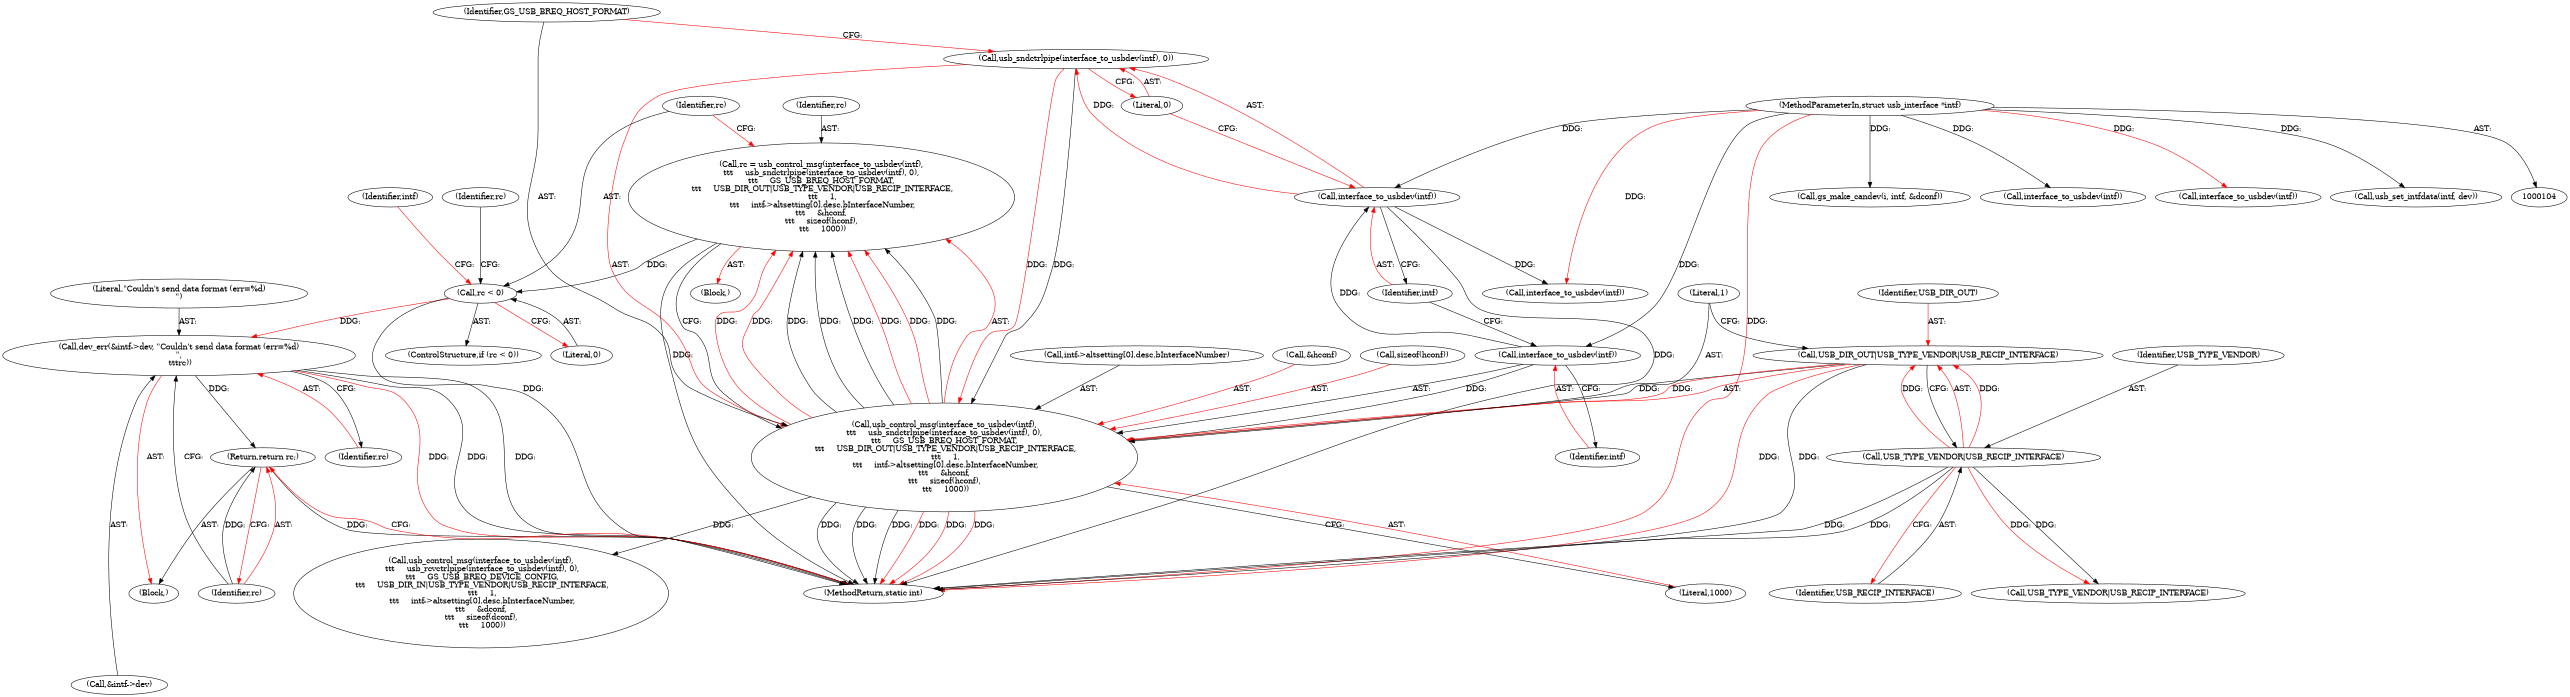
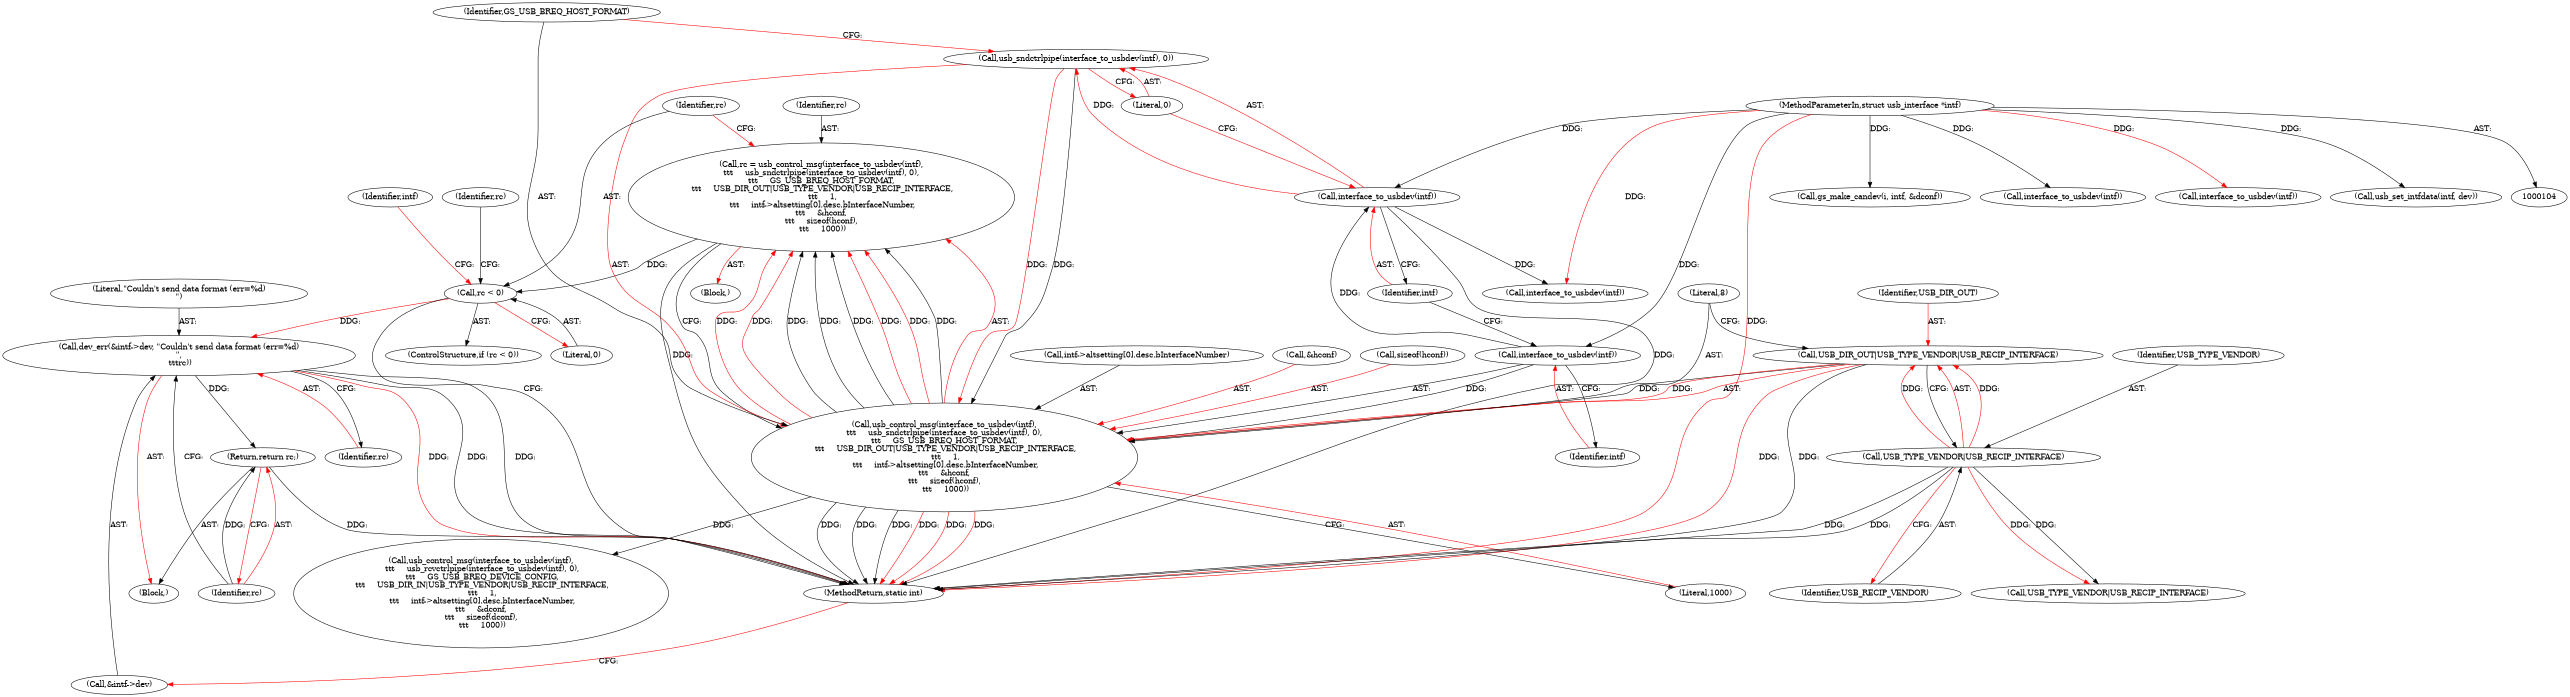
  digraph {
    edge [color=black]
    n1 [label="(Call,dev_err(&intf->dev, \"Couldn't send data format (err=%d)\n\",\n \t\t\trc))"]
    n2 [label="(Return,return rc;)"]
    n3 [label="(MethodReturn,static int)"]
    n4 [label="(Identifier,rc)"]
    n5 [label="(Block,)"]
    n6 [label="(Identifier,rc)"]
    n7 [label="(Call,rc < 0)"]
    n8 [label="(Literal,0)"]
    n9 [label="(ControlStructure,if (rc < 0))"]
    n10 [label="(Call,rc = usb_control_msg(interface_to_usbdev(intf),\n\t\t\t     usb_sndctrlpipe(interface_to_usbdev(intf), 0),\n\t\t\t     GS_USB_BREQ_HOST_FORMAT,\n \t\t\t     USB_DIR_OUT|USB_TYPE_VENDOR|USB_RECIP_INTERFACE,\n \t\t\t     1,\n \t\t\t     intf->altsetting[0].desc.bInterfaceNumber,\n\t\t\t     &hconf,\n\t\t\t     sizeof(hconf),\n \t\t\t     1000))"]
    n11 [label="(Call,usb_control_msg(interface_to_usbdev(intf),\n\t\t\t     usb_sndctrlpipe(interface_to_usbdev(intf), 0),\n\t\t\t     GS_USB_BREQ_HOST_FORMAT,\n \t\t\t     USB_DIR_OUT|USB_TYPE_VENDOR|USB_RECIP_INTERFACE,\n \t\t\t     1,\n \t\t\t     intf->altsetting[0].desc.bInterfaceNumber,\n\t\t\t     &hconf,\n\t\t\t     sizeof(hconf),\n \t\t\t     1000))"]
    n12 [label="(Block,)"]
    n13 [label="(Call,usb_control_msg(interface_to_usbdev(intf),\n \t\t\t     usb_rcvctrlpipe(interface_to_usbdev(intf), 0),\n \t\t\t     GS_USB_BREQ_DEVICE_CONFIG,\n \t\t\t     USB_DIR_IN|USB_TYPE_VENDOR|USB_RECIP_INTERFACE,\n \t\t\t     1,\n \t\t\t     intf->altsetting[0].desc.bInterfaceNumber,\n\t\t\t     &dconf,\n\t\t\t     sizeof(dconf),\n \t\t\t     1000))"]
    n14 [label="(Literal,1000)"]
    n15 [label="(Call,usb_sndctrlpipe(interface_to_usbdev(intf), 0))"]
    n16 [label="(Literal,0)"]
    n17 [label="(Call,interface_to_usbdev(intf))"]
    n18 [label="(Identifier,intf)"]
    n19 [label="(Call,interface_to_usbdev(intf))"]
    n20 [label="(Call,interface_to_usbdev(intf))"]
    n21 [label="(Identifier,intf)"]
    n22 [label="(MethodParameterIn,struct usb_interface *intf)"]
    n23 [label="(Call,gs_make_candev(i, intf, &dconf))"]
    n24 [label="(Call,interface_to_usbdev(intf))"]
    n25 [label="(Call,interface_to_usbdev(intf))"]
    n26 [label="(Call,usb_set_intfdata(intf, dev))"]
    1000104
    n28 [label="(Call,USB_DIR_OUT|USB_TYPE_VENDOR|USB_RECIP_INTERFACE)"]
    n29 [label="(Call,USB_TYPE_VENDOR|USB_RECIP_INTERFACE)"]
    n30 [label="(Call,USB_TYPE_VENDOR|USB_RECIP_INTERFACE)"]
-   n31 [label="(Identifier,USB_RECIP_INTERFACE)"]
+   n31 [label="(Identifier,USB_RECIP_VENDOR)"]
    n32 [label="(Identifier,rc)"]
    n33 [label="(Identifier,USB_TYPE_VENDOR)"]
    n34 [label="(Identifier,USB_DIR_OUT)"]
    n35 [label="(Identifier,GS_USB_BREQ_HOST_FORMAT)"]
    n36 [label="(Call,intf->altsetting[0].desc.bInterfaceNumber)"]
    n37 [label="(Identifier,rc)"]
    n38 [label="(Literal,\"Couldn't send data format (err=%d)\n\")"]
    n39 [label="(Identifier,intf)"]
    n40 [label="(Identifier,rc)"]
-   n41 [label="(Literal,1)"]
+   n41 [label="(Literal,8)"]
    n42 [label="(Call,&hconf)"]
    n43 [label="(Call,&intf->dev)"]
    n44 [label="(Call,sizeof(hconf))"]
    n1 -> n2 [label="DDG: "]
    n1 -> n3 [label="DDG: "]
    n1 -> n3 [color=red label="DDG: "]
    n1 -> n3 [label="DDG: "]
    n1 -> n4 [label="CFG: "]
    n1 -> n5 [color=red label="AST: "]
    n2 -> n3 [label="DDG: "]
    n2 -> n5 [label="AST: "]
    n2 -> n6 [color=red label="CFG: "]
-   n3 -> n2 [color=red label="CFG: "]
+   n3 -> n43 [color=red label="CFG: "]
    n4 -> n1 [color=red label="AST: "]
    n6 -> n1 [label="CFG: "]
    n6 -> n2 [color=red label="AST: "]
    n6 -> n2 [label="DDG: "]
    n7 -> n1 [color=red label="DDG: "]
-   n7 -> n3 [label="DDG: "]
+   n7 -> n3 [label="CFG: "]
    n7 -> n8 [color=red label="CFG: "]
    n7 -> n9 [label="AST: "]
    n8 -> n7 [label="AST: "]
    n10 -> n3 [label="DDG: "]
    n10 -> n7 [label="DDG: "]
    n10 -> n11 [label="CFG: "]
    n10 -> n12 [color=red label="AST: "]
    n11 -> n3 [label="DDG: "]
    n11 -> n3 [label="DDG: "]
    n11 -> n3 [label="DDG: "]
    n11 -> n3 [color=red label="DDG: "]
    n11 -> n3 [color=red label="DDG: "]
    n11 -> n3 [color=red label="DDG: "]
    n11 -> n10 [color=red label="AST: "]
    n11 -> n10 [color=red label="DDG: "]
    n11 -> n10 [color=red label="DDG: "]
    n11 -> n10 [label="DDG: "]
    n11 -> n10 [label="DDG: "]
    n11 -> n10 [label="DDG: "]
    n11 -> n10 [color=red label="DDG: "]
    n11 -> n10 [color=red label="DDG: "]
    n11 -> n10 [label="DDG: "]
    n11 -> n13 [label="DDG: "]
    n11 -> n14 [label="CFG: "]
    n14 -> n11 [color=red label="AST: "]
    n15 -> n11 [color=red label="AST: "]
    n15 -> n11 [color=red label="DDG: "]
    n15 -> n11 [label="DDG: "]
    n15 -> n16 [color=red label="CFG: "]
    n16 -> n15 [color=red label="AST: "]
    n16 -> n17 [color=red label="CFG: "]
    n17 -> n3 [label="DDG: "]
    n17 -> n15 [color=red label="AST: "]
    n17 -> n15 [color=red label="DDG: "]
    n17 -> n18 [label="CFG: "]
    n17 -> n19 [label="DDG: "]
    n18 -> n17 [color=red label="AST: "]
    n18 -> n20 [label="CFG: "]
    n20 -> n11 [label="AST: "]
    n20 -> n11 [label="DDG: "]
    n20 -> n17 [label="DDG: "]
    n20 -> n21 [label="CFG: "]
    n21 -> n20 [color=red label="AST: "]
    n22 -> n3 [color=red label="DDG: "]
    n22 -> n17 [label="DDG: "]
    n22 -> n19 [color=red label="DDG: "]
    n22 -> n20 [label="DDG: "]
    n22 -> n23 [label="DDG: "]
    n22 -> n24 [label="DDG: "]
    n22 -> n25 [color=red label="DDG: "]
    n22 -> n26 [label="DDG: "]
    n22 -> 1000104 [label="AST: "]
    n28 -> n3 [color=red label="DDG: "]
    n28 -> n3 [label="DDG: "]
    n28 -> n11 [color=red label="AST: "]
    n28 -> n11 [label="DDG: "]
    n28 -> n11 [color=red label="DDG: "]
    n28 -> n29 [label="CFG: "]
    n29 -> n3 [label="DDG: "]
    n29 -> n3 [label="DDG: "]
    n29 -> n28 [color=red label="AST: "]
    n29 -> n28 [color=red label="DDG: "]
    n29 -> n28 [color=red label="DDG: "]
    n29 -> n30 [label="DDG: "]
    n29 -> n30 [color=red label="DDG: "]
    n29 -> n31 [color=red label="CFG: "]
    n31 -> n29 [label="AST: "]
    n32 -> n7 [label="CFG: "]
    n33 -> n29 [label="AST: "]
    n34 -> n28 [color=red label="AST: "]
    n35 -> n11 [label="AST: "]
    n35 -> n15 [color=red label="CFG: "]
    n36 -> n11 [label="AST: "]
    n37 -> n10 [label="AST: "]
    n38 -> n1 [label="AST: "]
    n39 -> n7 [color=red label="CFG: "]
    n40 -> n7 [label="AST: "]
    n40 -> n10 [color=red label="CFG: "]
    n41 -> n11 [label="AST: "]
    n41 -> n28 [label="CFG: "]
    n42 -> n11 [color=red label="AST: "]
    n43 -> n1 [label="AST: "]
    n44 -> n11 [color=red label="AST: "]
  }
